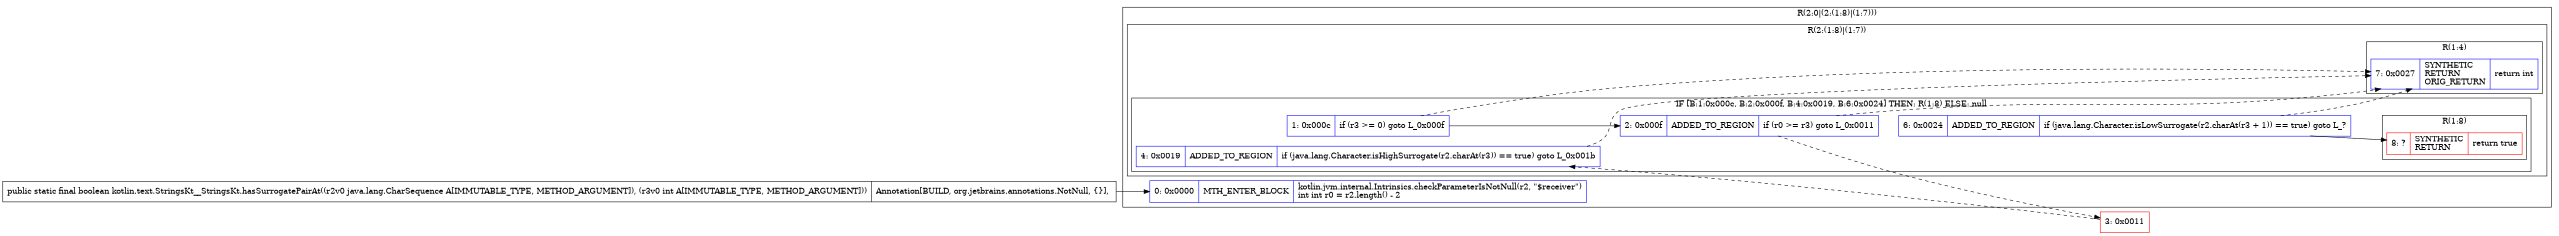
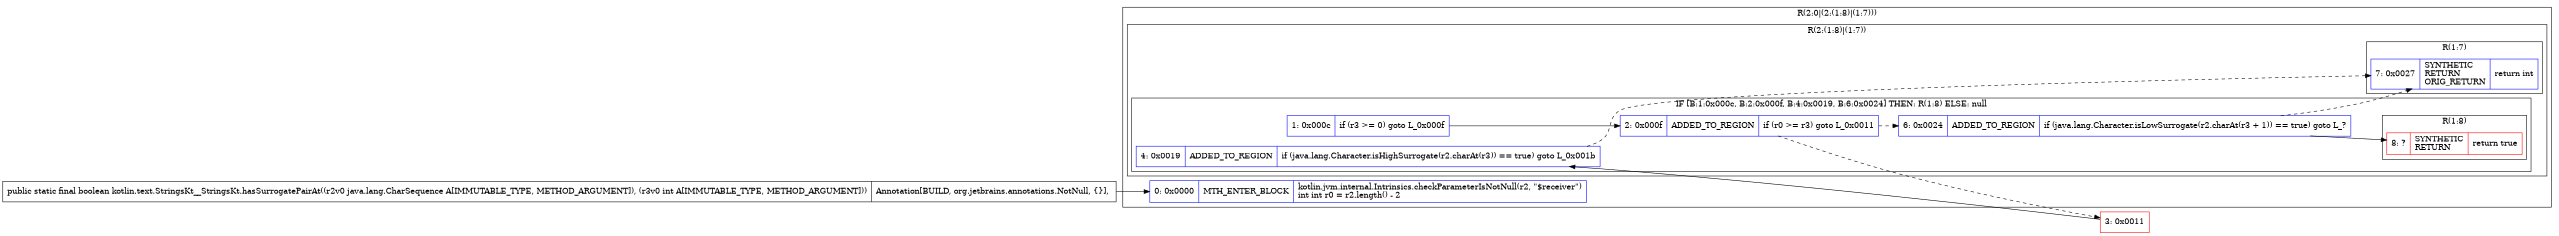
  digraph {
    rankdir=LR
    node [color=blue shape=record]
    edge [style=dashed]
    n1 [color=red label="{8\:\ ?|SYNTHETIC\lRETURN\l|return true\l}"]
    n2 [label="{1\:\ 0x000c|if (r3 \>= 0) goto L_0x000f\l}"]
    n3 [label="{2\:\ 0x000f|ADDED_TO_REGION\l|if (r0 \>= r3) goto L_0x0011\l}"]
    n4 [label="{4\:\ 0x0019|ADDED_TO_REGION\l|if (java.lang.Character.isHighSurrogate(r2.charAt(r3)) == true) goto L_0x001b\l}"]
    n5 [label="{6\:\ 0x0024|ADDED_TO_REGION\l|if (java.lang.Character.isLowSurrogate(r2.charAt(r3 + 1)) == true) goto L_?\l}"]
    n6 [label="{7\:\ 0x0027|SYNTHETIC\lRETURN\lORIG_RETURN\l|return int\l}"]
    n7 [label="{0\:\ 0x0000|MTH_ENTER_BLOCK\l|kotlin.jvm.internal.Intrinsics.checkParameterIsNotNull(r2, \"$receiver\")\lint int r0 = r2.length() \- 2\l}"]
    n8 [color=red label="{3\:\ 0x0011}"]
    n9 [label="{public static final boolean kotlin.text.StringsKt__StringsKt.hasSurrogatePairAt((r2v0 java.lang.CharSequence A[IMMUTABLE_TYPE, METHOD_ARGUMENT]), (r3v0 int A[IMMUTABLE_TYPE, METHOD_ARGUMENT]))  | Annotation[BUILD, org.jetbrains.annotations.NotNull, \{\}], \l}" color=""]
    subgraph cluster_1 {
      label="R(2:0|(2:(1:8)|(1:7)))"
      n7
      subgraph cluster_2 {
        label="R(2:(1:8)|(1:7))"
        subgraph cluster_3 {
          label="IF [B:1:0x000c, B:2:0x000f, B:4:0x0019, B:6:0x0024] THEN: R(1:8) ELSE: null"
          n2
          n3
          n4
          n5
          subgraph cluster_4 {
            label="R(1:8)"
            n1
          }
        }
        subgraph cluster_5 {
-         label="R(1:4)"
+         label="R(1:7)"
          n6
        }
      }
    }
    n2 -> n3 [style=""]
-   n2 -> n6
-   n3 -> n6
+   n3 -> n5
    n3 -> n8
    n4 -> n6
    n5 -> n1 [style=""]
    n5 -> n6
-   n8 -> n4
+   n8 -> n4 [style=""]
    n9 -> n7 [style=""]
  }
